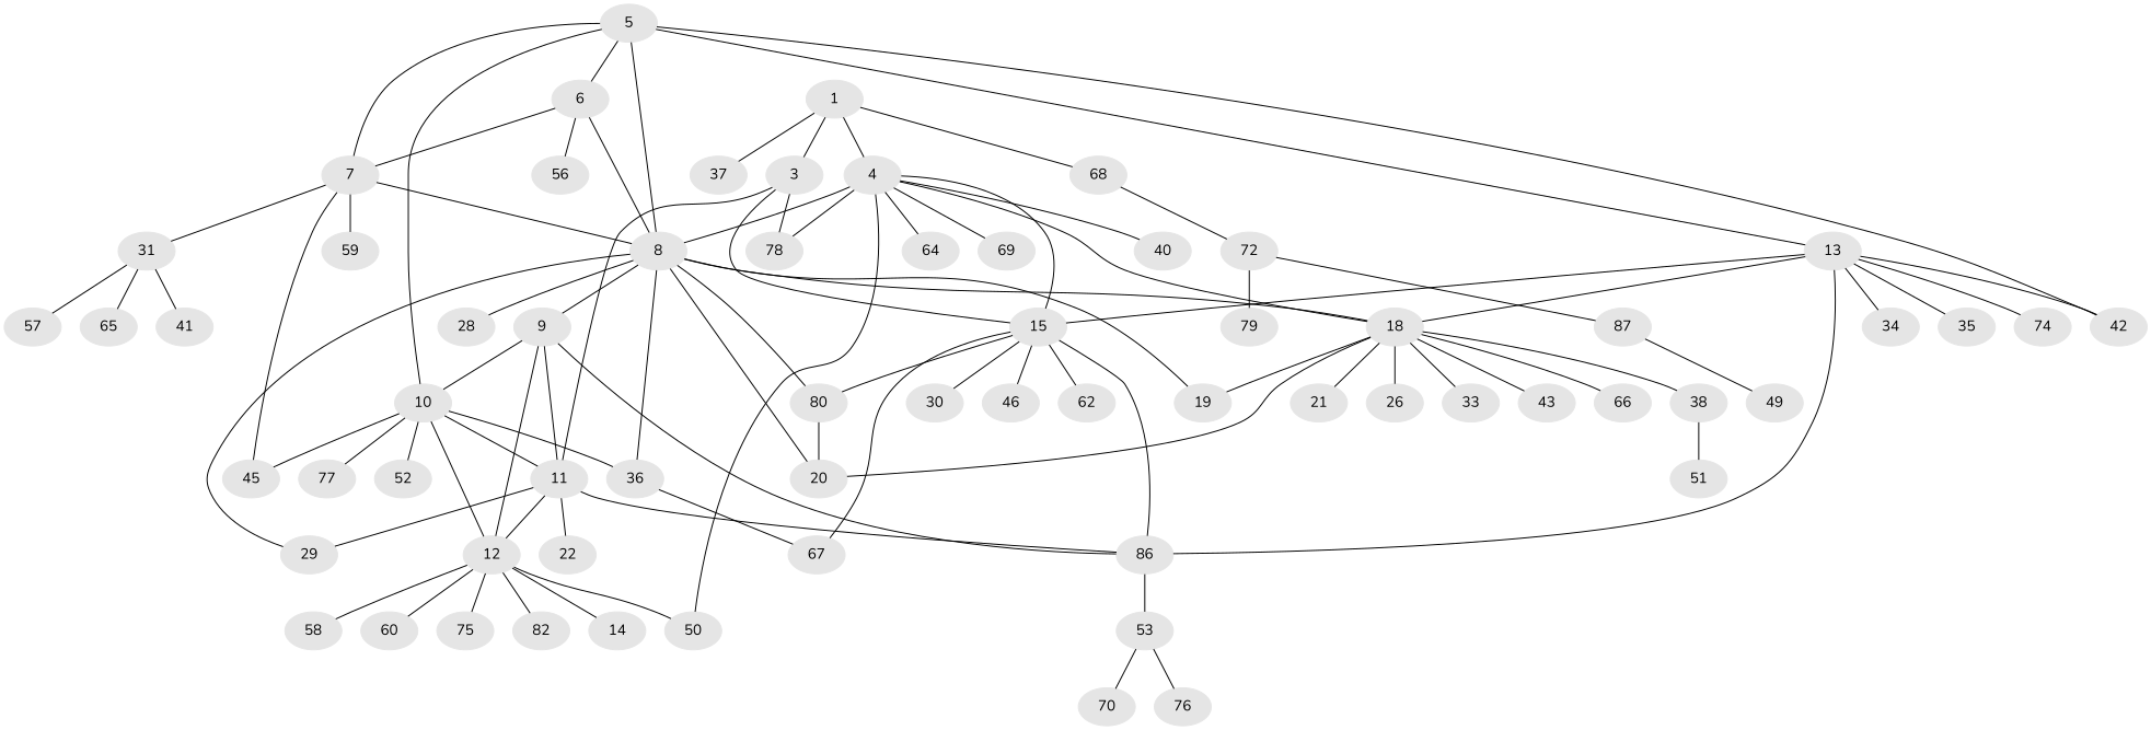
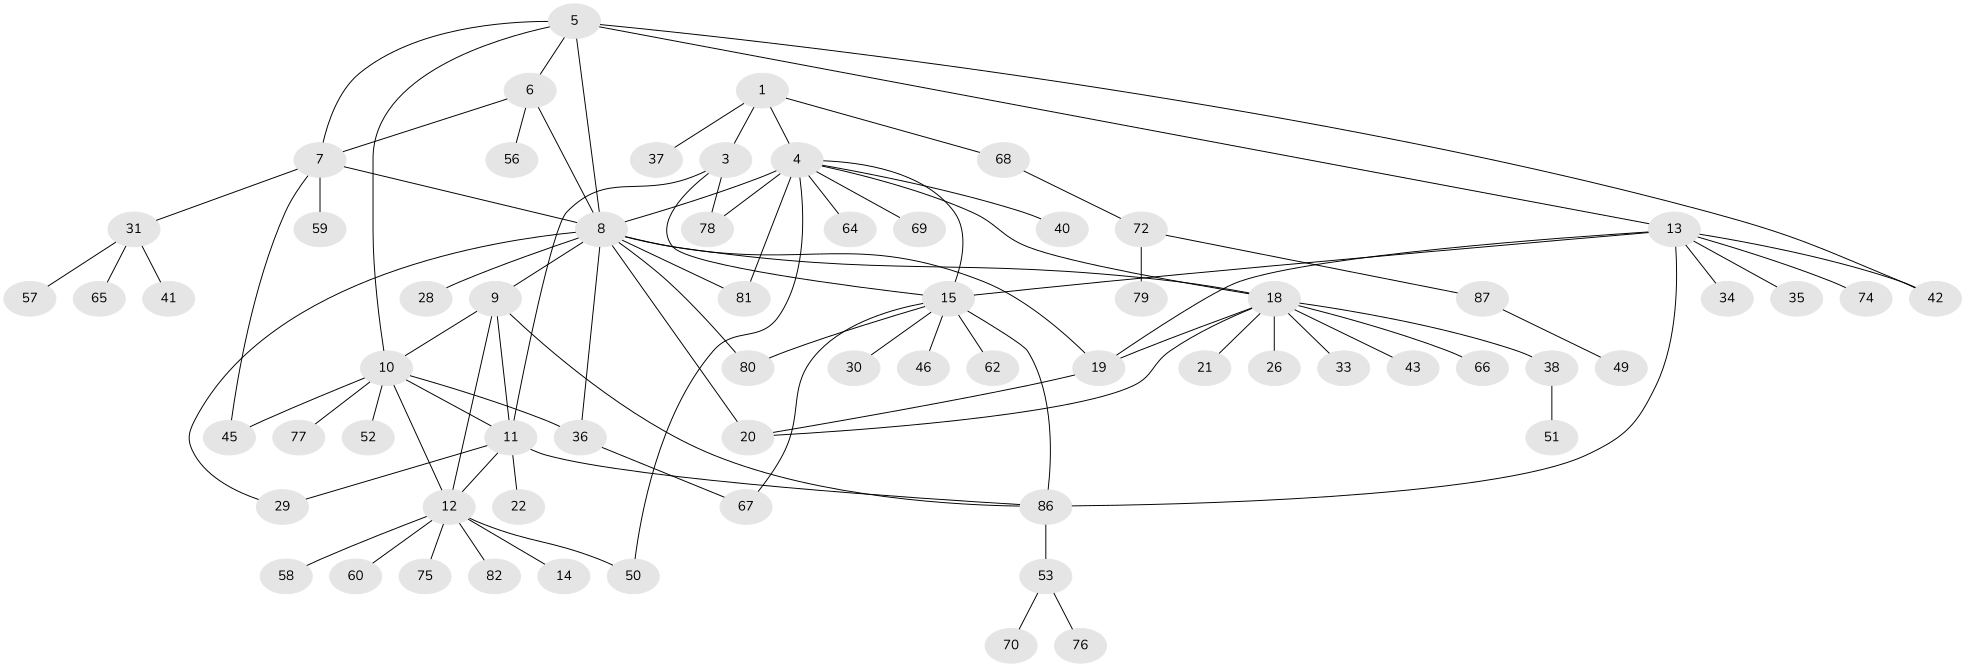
  graph {
    fontname=Nunito
    node [color=gray90 fontname=Nunito style=filled]
    edge [fontname=Nunito]
    1 [super="+2"]
    3 [super="+55"]
    4 [super="+32"]
    37
    68
    11 [super="+54"]
    15 [super="+90"]
    78
    8 [super="+17"]
    18 [super="+24"]
    40
    50
    64
    69
+   81
    72
    29
    12 [super="+23"]
    n19 [label=86]
    22
    80
    30
    46
    62
    67 [super="+85"]
    9 [super="+47"]
    19 [super="+39"]
    20
    28
    36
    21
    26
    33
    38
    43
    66 [super="+73"]
    5 [super="+44"]
    6 [super="+86"]
    7 [super="+48"]
    10 [super="+27"]
    13 [super="+14"]
    42
    56
    31 [super="+61"]
    45 [super="+49"]
    59
    52
    77
    34
    35
    74
    41
    57
    65
    58
    60 [super="+63"]
    75
    82
    n59 [label=14]
    53 [super="+83"]
    70 [super="+71"]
    76
    51
    79
    87 [super="+88"]
    n66 [label=49]
    1 -- 3 [weight=2]
    1 -- 4 [weight=2]
    1 -- 37
    1 -- 68
    3 -- 11
    3 -- 15
    3 -- 78
    4 -- 15
    4 -- 78
    4 -- 8
    4 -- 18
    4 -- 40
    4 -- 50
    4 -- 64
    4 -- 69
+   4 -- 81
    68 -- 72
    11 -- 29
    11 -- 12
    11 -- n19
    11 -- 22
    15 -- n19
    15 -- 80
    15 -- 30
    15 -- 46
    15 -- 62
    15 -- 67
    8 -- 18
+   8 -- 81
    8 -- 29
    8 -- 80
    8 -- 9
    8 -- 19
    8 -- 20
    8 -- 28
    8 -- 36
    18 -- 19
    18 -- 20
    18 -- 21
    18 -- 26
    18 -- 33
    18 -- 38
    18 -- 43
    18 -- 66
    72 -- 79
    72 -- 87
    12 -- 50
    12 -- 58
    12 -- 60
    12 -- 75
    12 -- 82
    12 -- n59
    n19 -- 53
    9 -- 11
    9 -- 12
    9 -- n19
    9 -- 10
-   80 -- 20
+   19 -- 20
    36 -- 67
    38 -- 51
    5 -- 8
    5 -- 6
    5 -- 7
    5 -- 10
    5 -- 13
    5 -- 42
    6 -- 8
    6 -- 7
    6 -- 56
    7 -- 8
    7 -- 31
    7 -- 45
    7 -- 59
    10 -- 11
    10 -- 12
    10 -- 36
    10 -- 45
    10 -- 52
    10 -- 77
    13 -- 15 [weight=2]
    13 -- n19 [weight=2]
-   13 -- 18
+   13 -- 19
    13 -- 42
    13 -- 34
    13 -- 35
    13 -- 74
    31 -- 41
    31 -- 57
    31 -- 65
    53 -- 70
    53 -- 76
    87 -- n66
  }
